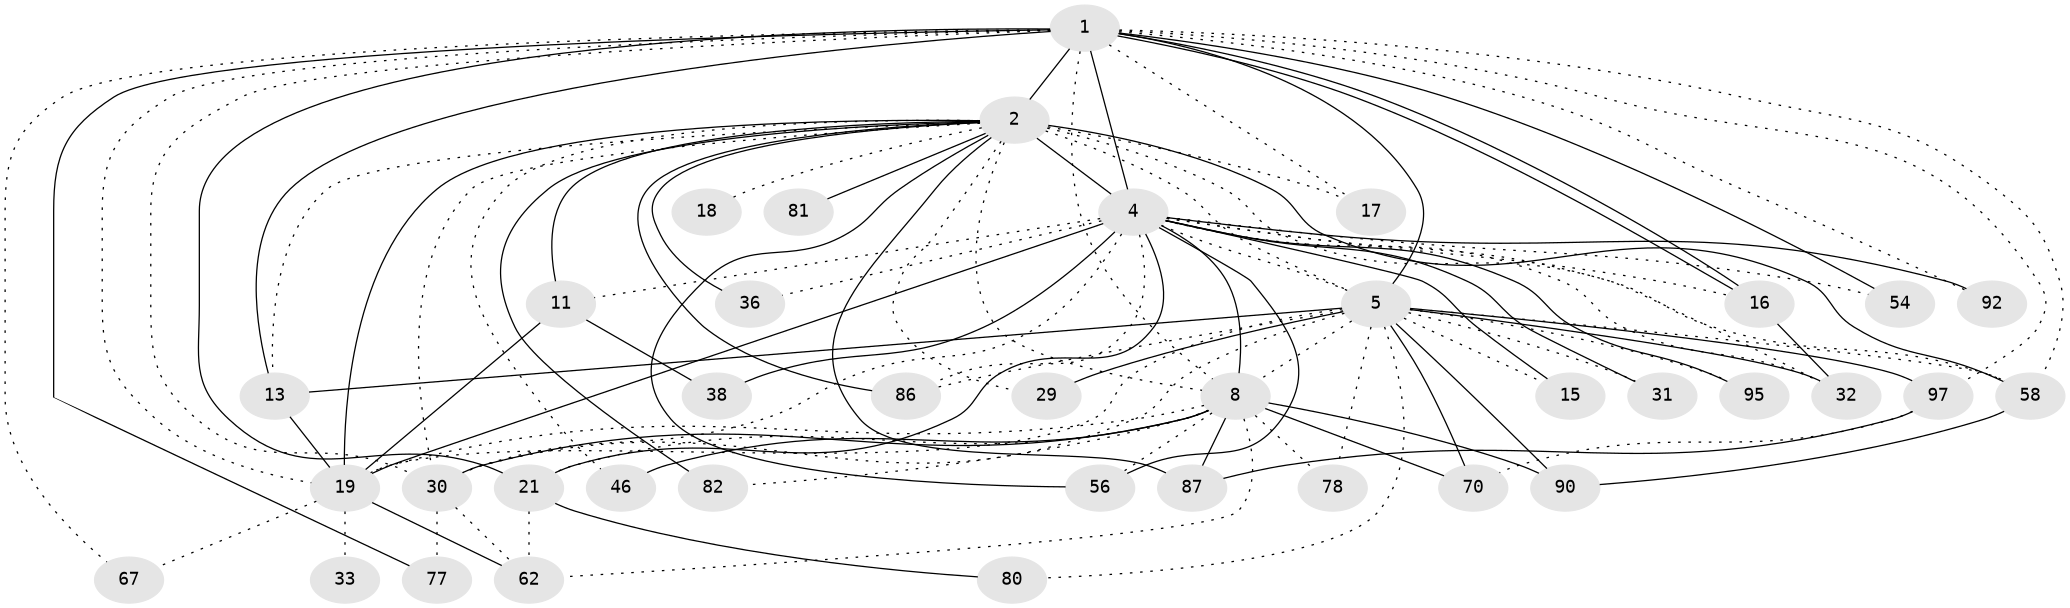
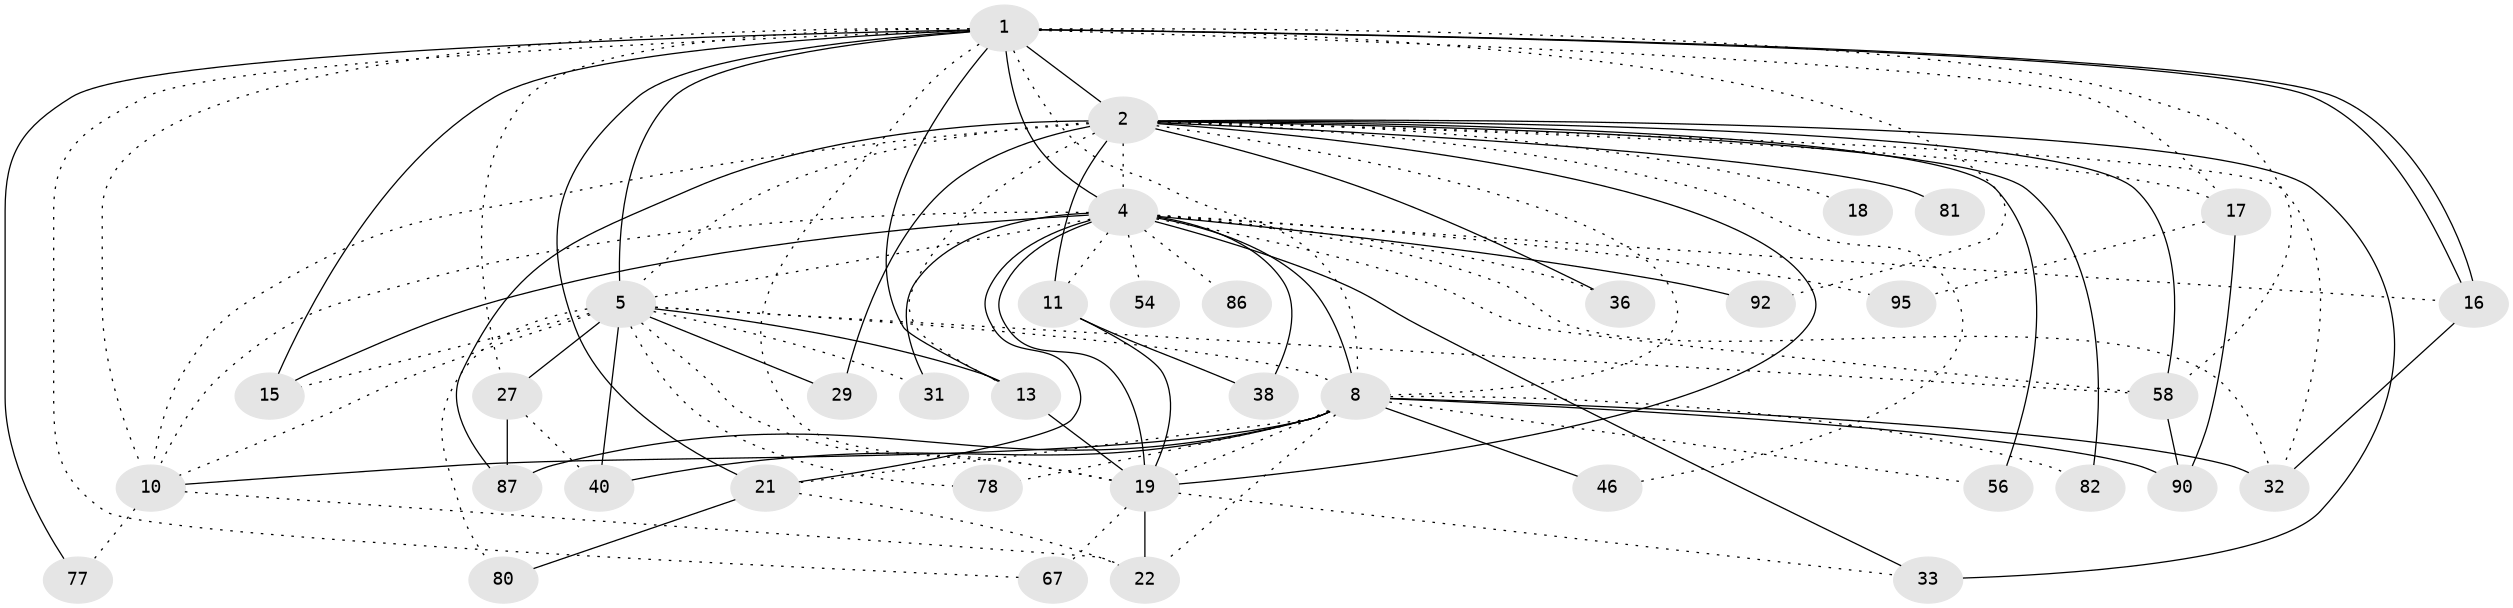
  graph {
    fontname="DejaVu Sans Mono"
    node [color=gray90 fontname="DejaVu Sans Mono" style=filled]
    edge [fontname="DejaVu Sans Mono" style=dotted]
    1 [super="+69+9"]
    2 [super="+30+6+53+20+3+91"]
    4 [super="+102+111+99+35+7+94+47+66"]
    5 [super="+23+89+75+14+72+97+106"]
    8 [super="+55+84+42"]
-   10 [super="+54" label=30]
+   10 [super="+54"]
    13 [super="+24"]
    16
    17
    19 [super="+121+25+114+34+45"]
    21 [super="+48"]
-   27 [super="+41" label=97]
+   27 [super="+41"]
    n13 [label=54 super="+107"]
    58 [super="+74"]
    67 [super="+116+110"]
    77
    92
    11
    18
    29
    32 [super="+43"]
    36
    46
    56
    81
    82
    86 [super="+88"]
    87
    15 [super="+122"]
    31
    33 [super="+76+79"]
    38
    95
-   70
+   70 [label=40]
    78
    80
    90
-   62 [super="+125+85"]
+   62 [super="+125+85" label=22]
    1 -- 2 [style=solid weight=9]
    1 -- 4 [style=solid weight=6]
    1 -- 5 [style=solid weight=4]
    1 -- 8 [weight=2]
    1 -- 10 [weight=3]
    1 -- 13 [style=solid]
    1 -- 16 [style=solid]
    1 -- 16 [style=solid]
    1 -- 17
    1 -- 19 [weight=2]
    1 -- 21 [style=solid weight=2]
    1 -- 27 [weight=2]
-   1 -- n13 [style=solid]
+   1 -- 15 [style=solid]
    1 -- 58
    1 -- 67
    1 -- 77 [style=solid]
    1 -- 92
-   2 -- 4 [style=solid weight=14]
+   2 -- 4 [weight=14]
    2 -- 5 [weight=5]
    2 -- 8 [weight=6]
    2 -- 10 [weight=6]
    2 -- 13 [weight=2]
    2 -- 17
    2 -- 19 [style=solid weight=3]
    2 -- 58 [style=solid]
    2 -- 11 [style=solid]
    2 -- 18 [weight=2]
-   2 -- 29 [weight=2]
+   2 -- 29 [style=solid weight=2]
    2 -- 32
    2 -- 36 [style=solid]
    2 -- 46
    2 -- 56 [style=solid]
    2 -- 81 [style=solid]
    2 -- 82 [style=solid weight=2]
-   2 -- 86 [style=solid]
+   2 -- 33 [style=solid]
    2 -- 87 [style=solid]
    4 -- 5 [weight=8]
    4 -- 8 [style=solid weight=6]
    4 -- 10 [weight=3]
    4 -- 16
    4 -- 19 [style=solid weight=2]
    4 -- 21 [style=solid]
    4 -- n13 [weight=2]
    4 -- 58
    4 -- 92 [style=solid]
    4 -- 11 [weight=3]
    4 -- 32 [weight=2]
    4 -- 36
    4 -- 86
    4 -- 15 [style=solid weight=2]
    4 -- 31 [style=solid]
-   4 -- 56 [style=solid weight=2]
+   4 -- 33 [style=solid weight=2]
    4 -- 38 [style=solid]
-   4 -- 95 [style=solid]
+   4 -- 95
    5 -- 8 [weight=3]
    5 -- 10 [weight=2]
    5 -- 13 [style=solid]
    5 -- 19
    5 -- 27 [style=solid weight=2]
    5 -- 58
    5 -- 29 [style=solid]
-   5 -- 32 [style=solid]
-   5 -- 86
+   8 -- 32 [style=solid]
    5 -- 15
    5 -- 31
-   5 -- 95
+   17 -- 95
    5 -- 70 [style=solid]
    5 -- 78
    5 -- 80
-   5 -- 90 [style=solid]
+   17 -- 90 [style=solid]
    8 -- 10 [style=solid weight=2]
    8 -- 19 [weight=2]
    8 -- 21
    8 -- 46 [style=solid]
    8 -- 56
    8 -- 82
    8 -- 87 [style=solid]
    8 -- 70 [style=solid]
    8 -- 78
    8 -- 90 [style=solid]
    8 -- 62
    10 -- 77
    10 -- 62
    13 -- 19 [style=solid]
    16 -- 32 [style=solid]
    19 -- 67
    19 -- 33
    19 -- 62 [style=solid]
    21 -- 80 [style=solid]
    21 -- 62
    27 -- 87 [style=solid]
    27 -- 70
    58 -- 90 [style=solid]
    11 -- 19 [style=solid]
    11 -- 38 [style=solid]
  }
